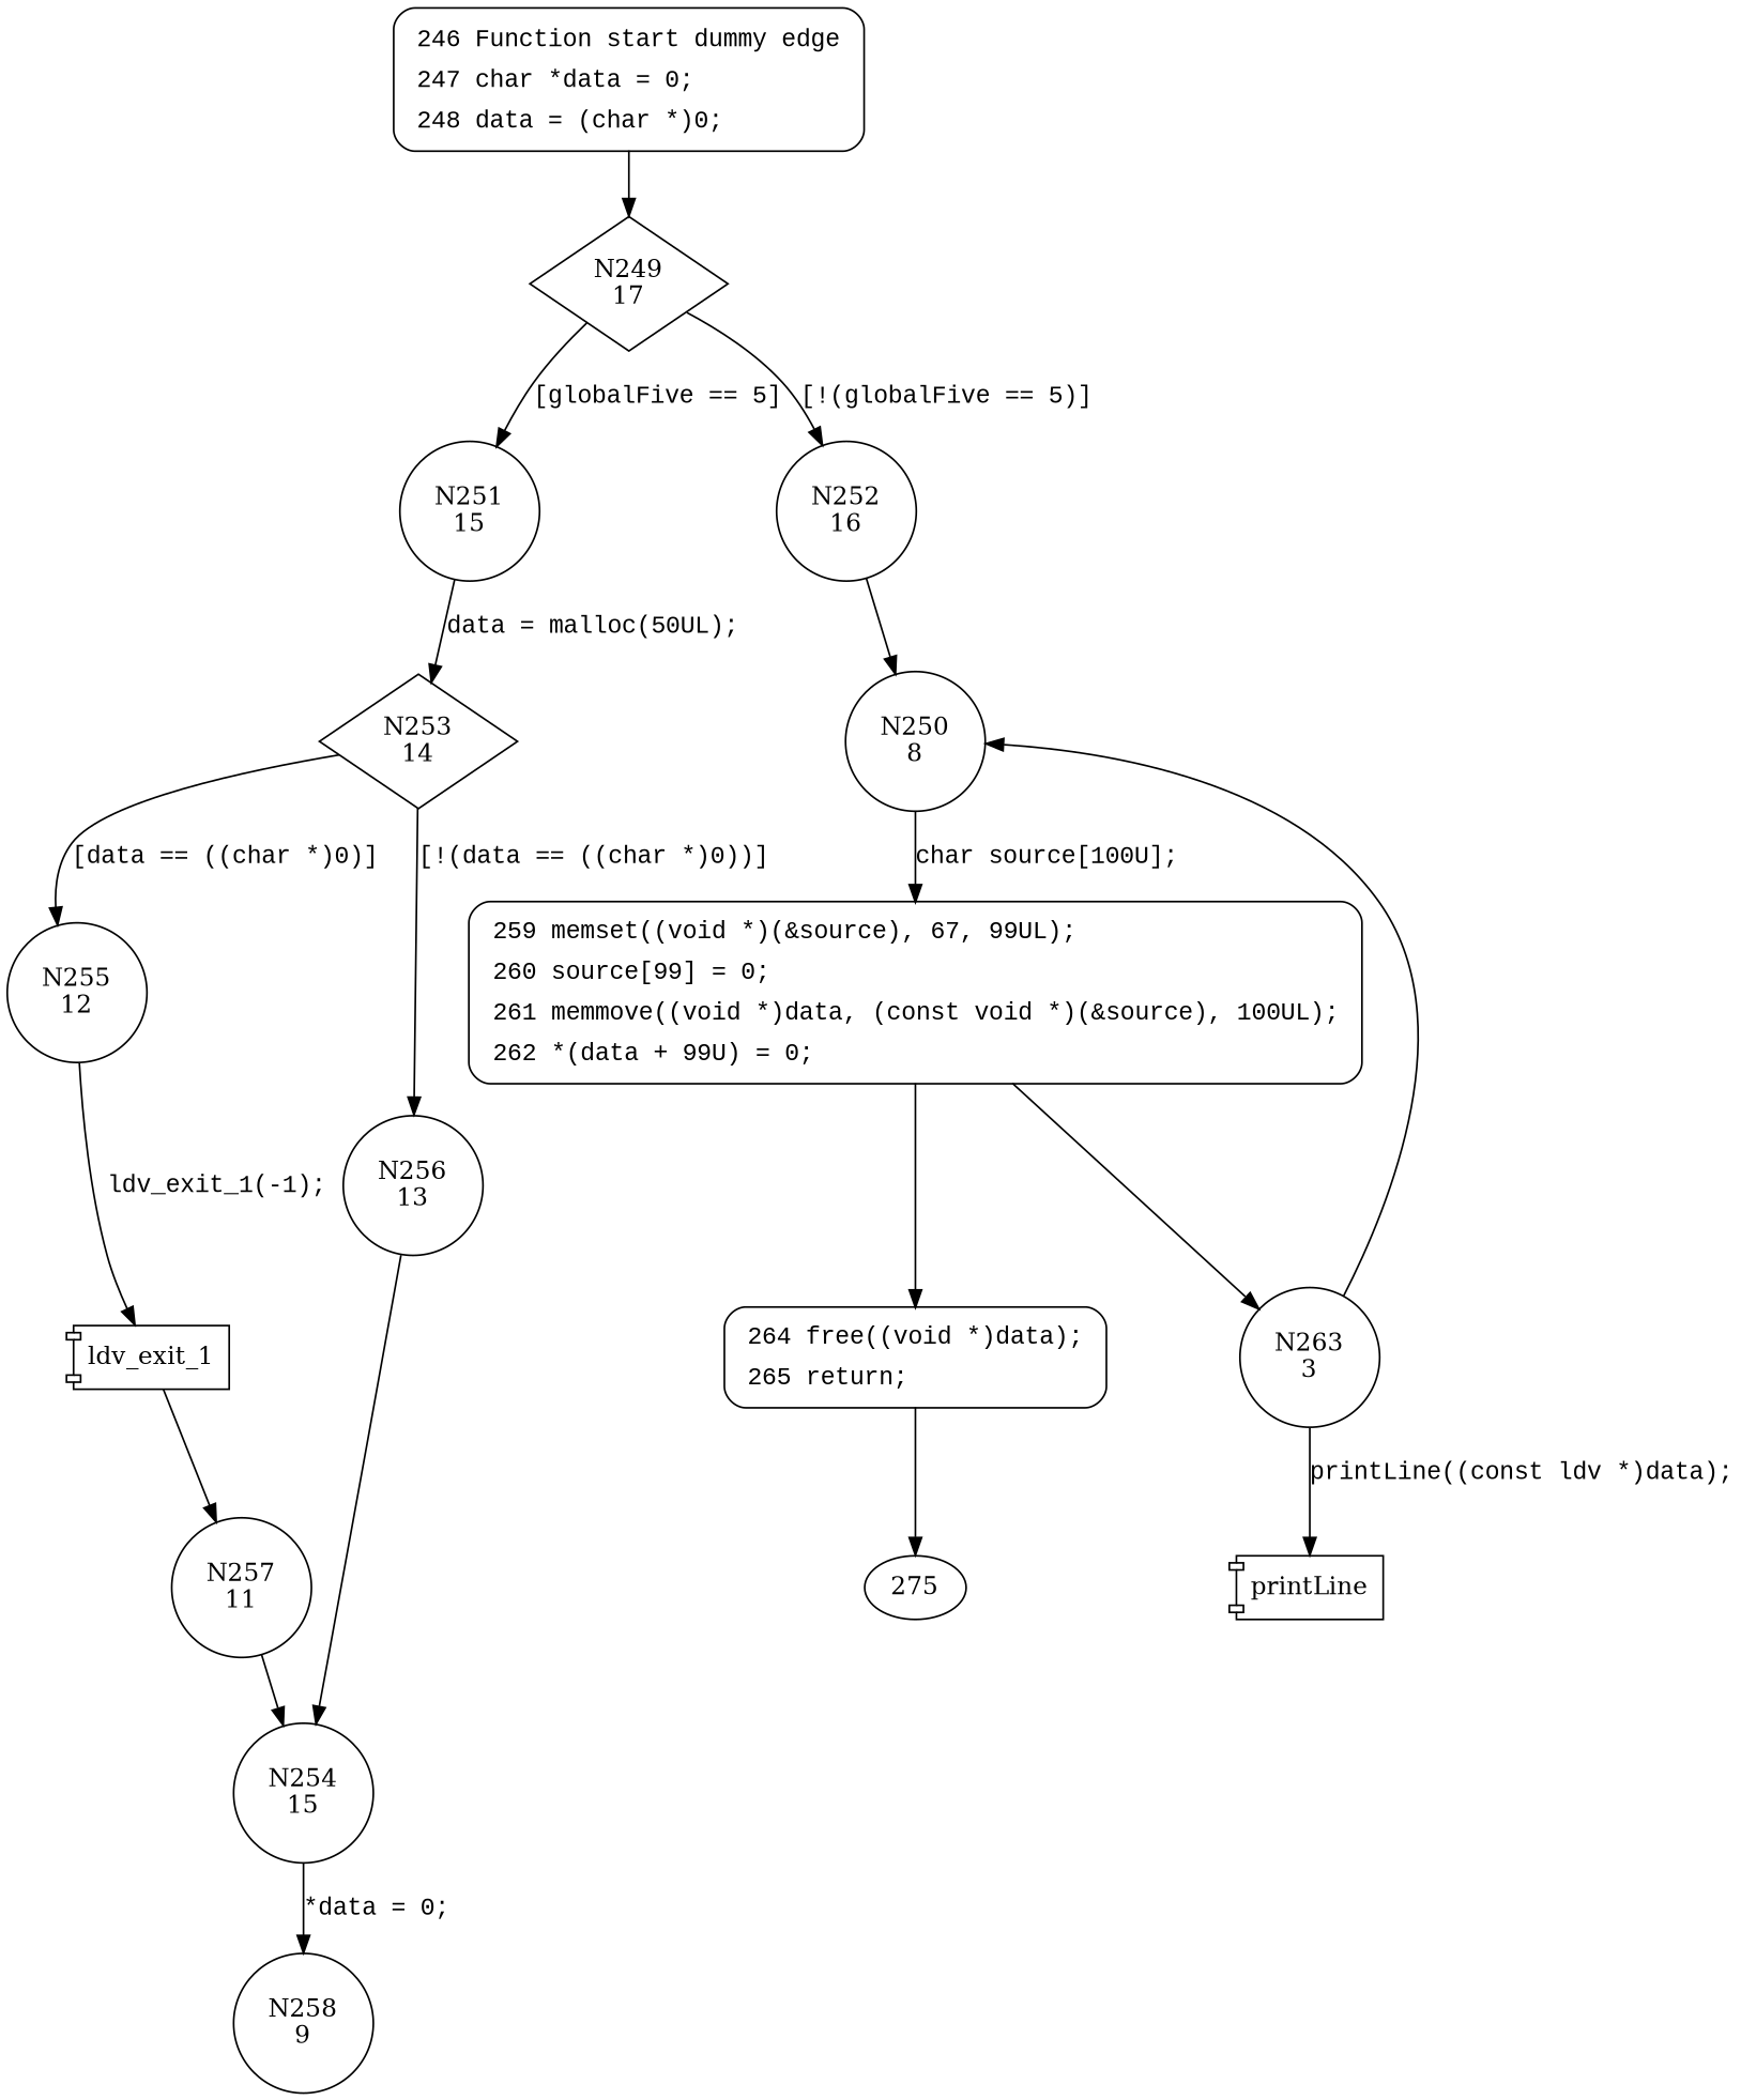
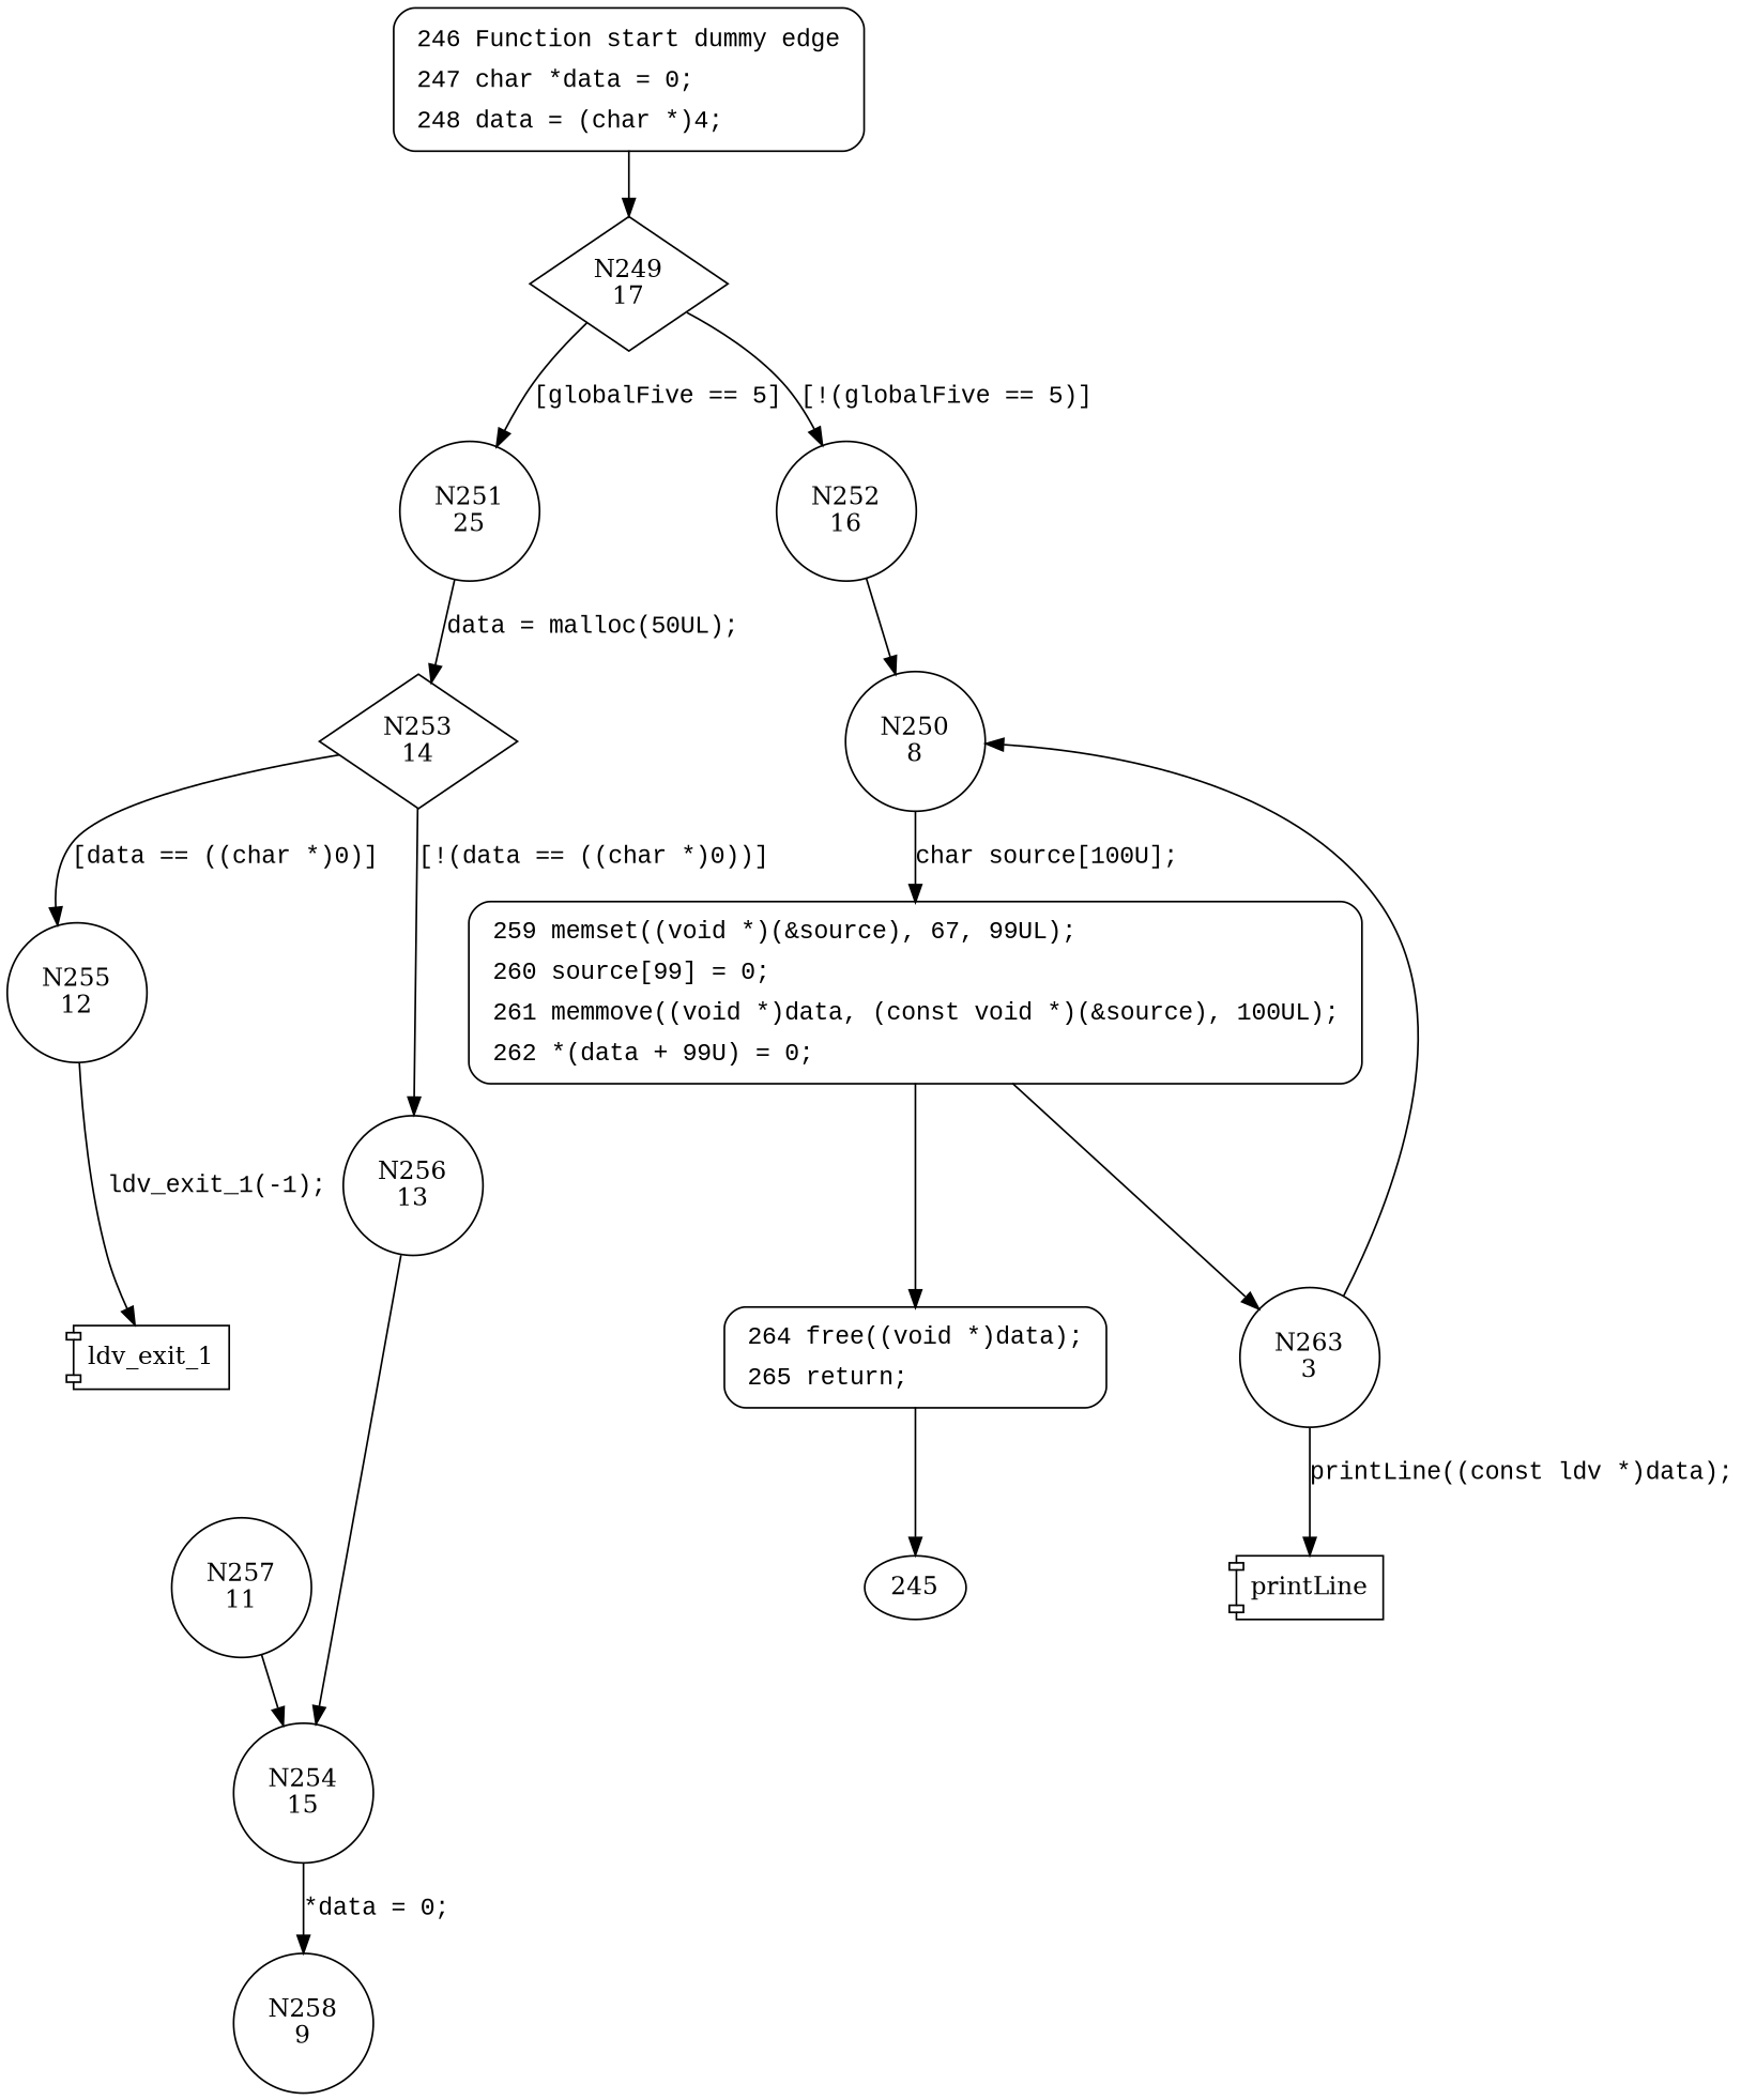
  digraph {
    node [shape=circle]
    edge [fontname="Courier New"]
    n1 [label="N249\n17" shape=diamond]
-   n2 [label="N251\n15"]
+   n2 [label="N251\n25"]
    n3 [label="N252\n16"]
    n4 [label="N253\n14" shape=diamond]
    n5 [label="N250\n8"]
    n6 [label="N255\n12"]
    n7 [label="N256\n13"]
    n8 [fillcolor=white fontname="Courier New" label=<<table border="0" cellborder="0" cellpadding="3" bgcolor="white"><tr><td align="right">259</td><td align="left">memset((void *)(&amp;source), 67, 99UL);</td></tr><tr><td align="right">260</td><td align="left">source[99] = 0;</td></tr><tr><td align="right">261</td><td align="left">memmove((void *)data, (const void *)(&amp;source), 100UL);</td></tr><tr><td align="right">262</td><td align="left">*(data + 99U) = 0;</td></tr></table>> penwidth=1 shape=Mrecord style="filled,bold"]
    n9 [label="N263\n3"]
    n10 [fillcolor=white fontname="Courier New" label=<<table border="0" cellborder="0" cellpadding="3" bgcolor="white"><tr><td align="right">264</td><td align="left">free((void *)data);</td></tr><tr><td align="right">265</td><td align="left">return;</td></tr></table>> penwidth=1 shape=Mrecord style="filled,bold"]
    n11 [label=printLine shape=component]
-   245 [label=275 shape=""]
+   245 [shape=""]
    n13 [label=ldv_exit_1 shape=component]
    n14 [label="N254\n15"]
    n15 [label="N257\n11"]
    n16 [label="N258\n9"]
-   n17 [fillcolor=white fontname="Courier New" label=<<table border="0" cellborder="0" cellpadding="3" bgcolor="white"><tr><td align="right">246</td><td align="left">Function start dummy edge</td></tr><tr><td align="right">247</td><td align="left">char *data = 0;</td></tr><tr><td align="right">248</td><td align="left">data = (char *)0;</td></tr></table>> penwidth=1 shape=Mrecord style="filled,bold"]
+   n17 [fillcolor=white fontname="Courier New" label=<<table border="0" cellborder="0" cellpadding="3" bgcolor="white"><tr><td align="right">246</td><td align="left">Function start dummy edge</td></tr><tr><td align="right">247</td><td align="left">char *data = 0;</td></tr><tr><td align="right">248</td><td align="left">data = (char *)4;</td></tr></table>> penwidth=1 shape=Mrecord style="filled,bold"]
    n1 -> n2 [label="[globalFive == 5]"]
    n1 -> n3 [label="[!(globalFive == 5)]"]
    n2 -> n4 [label="data = malloc(50UL);"]
    n3 -> n5
    n4 -> n6 [label="[data == ((char *)0)]"]
    n4 -> n7 [label="[!(data == ((char *)0))]"]
    n5 -> n8 [label="char source[100U];"]
    n6 -> n13 [label="ldv_exit_1(-1);"]
    n7 -> n14
    n8 -> n9 [fontname=""]
    n8 -> n10
    n9 -> n5
    n9 -> n11 [label="printLine((const ldv *)data);"]
    n10 -> 245 [fontname=""]
-   n13 -> n15
    n14 -> n16 [label="*data = 0;"]
    n15 -> n14
    n17 -> n1 [fontname=""]
  }
